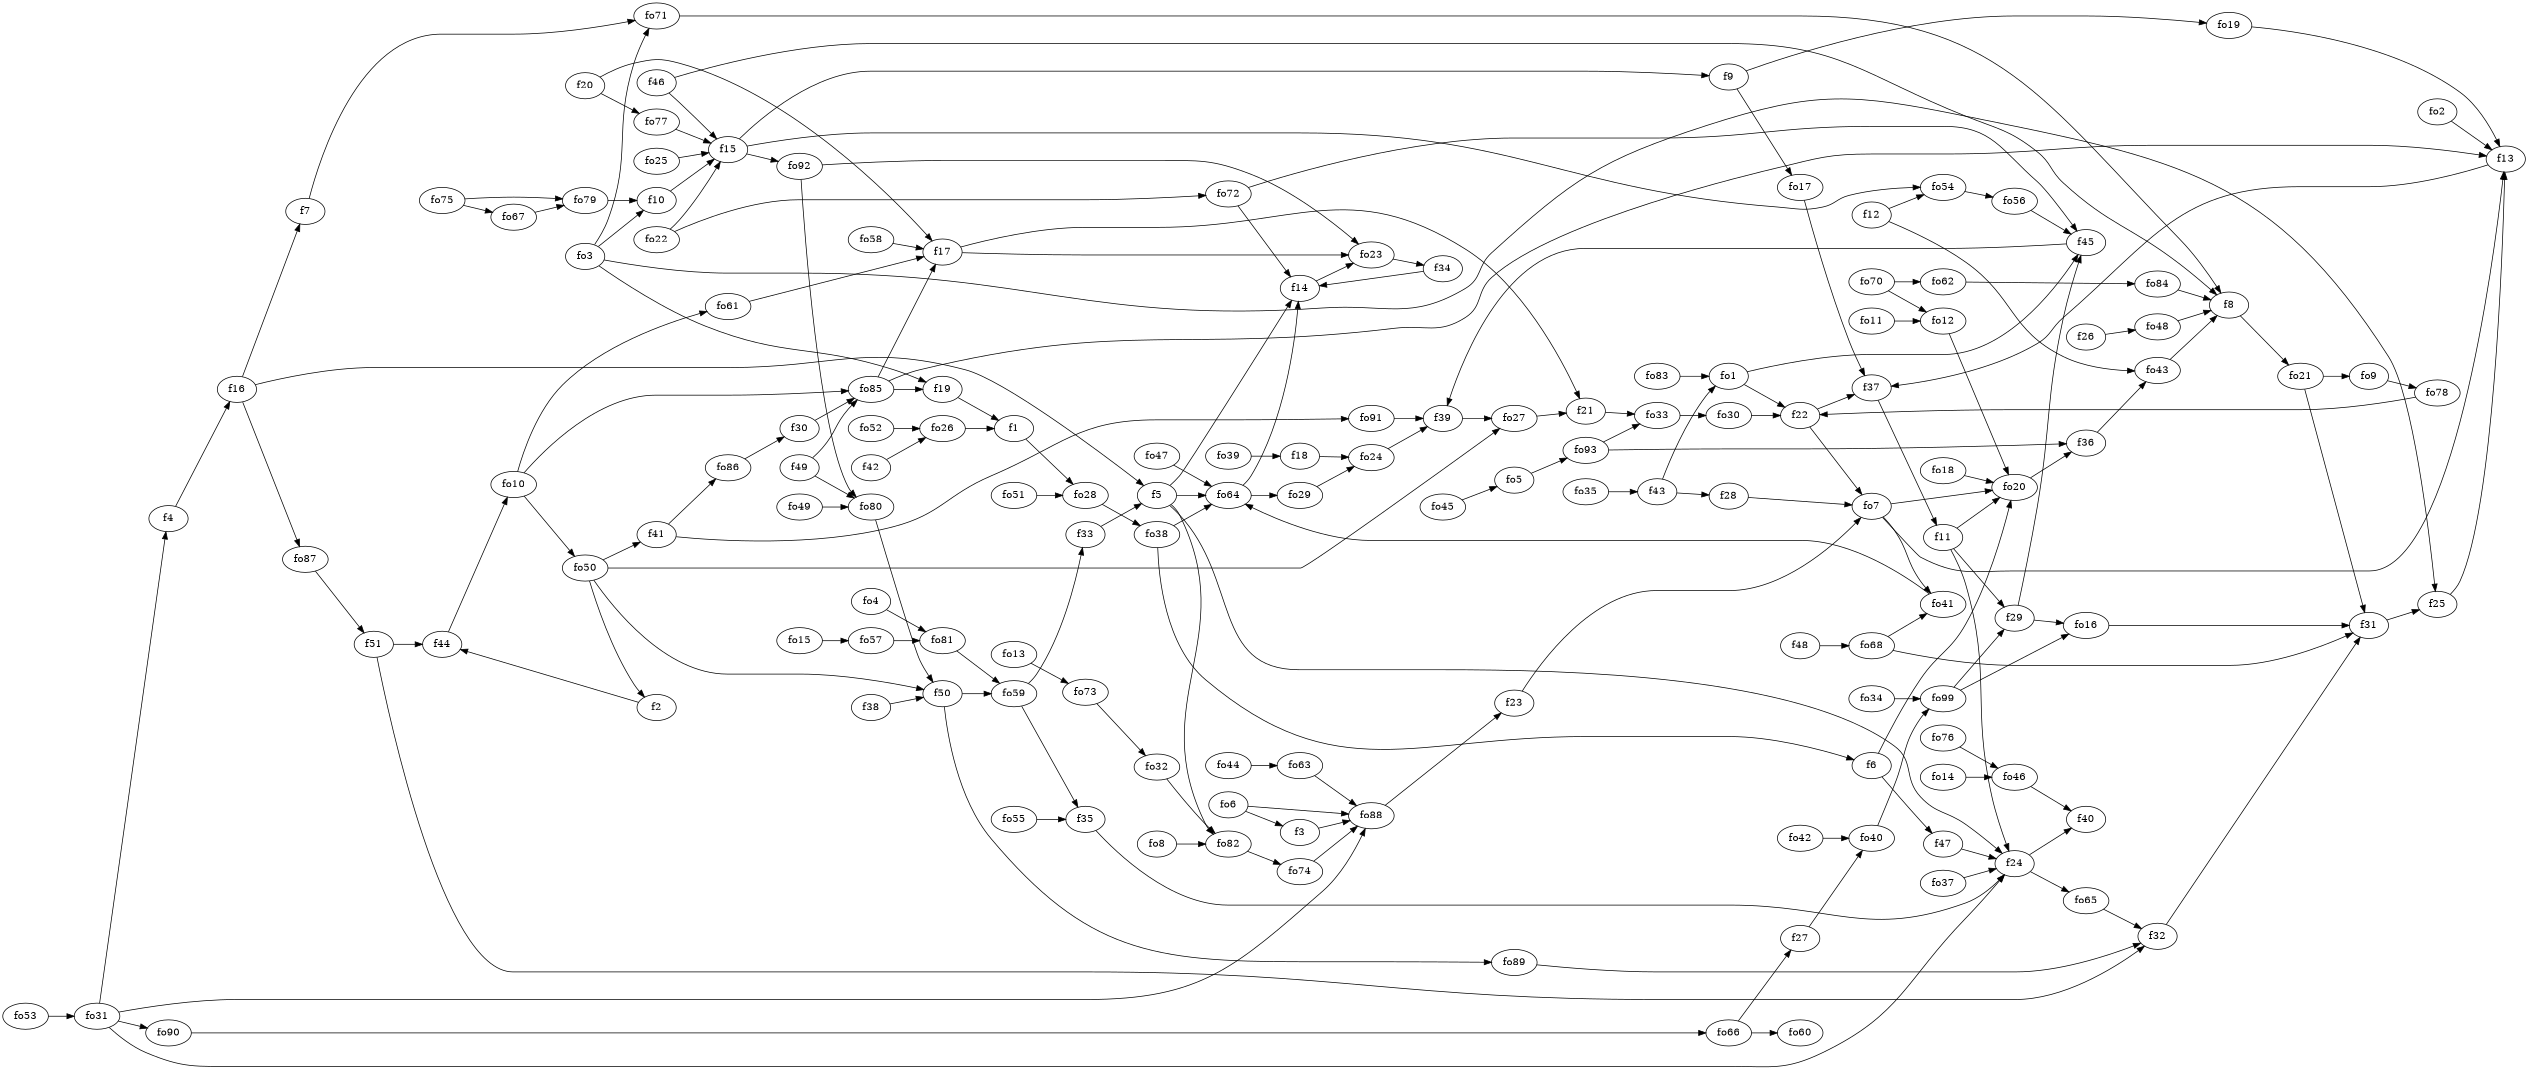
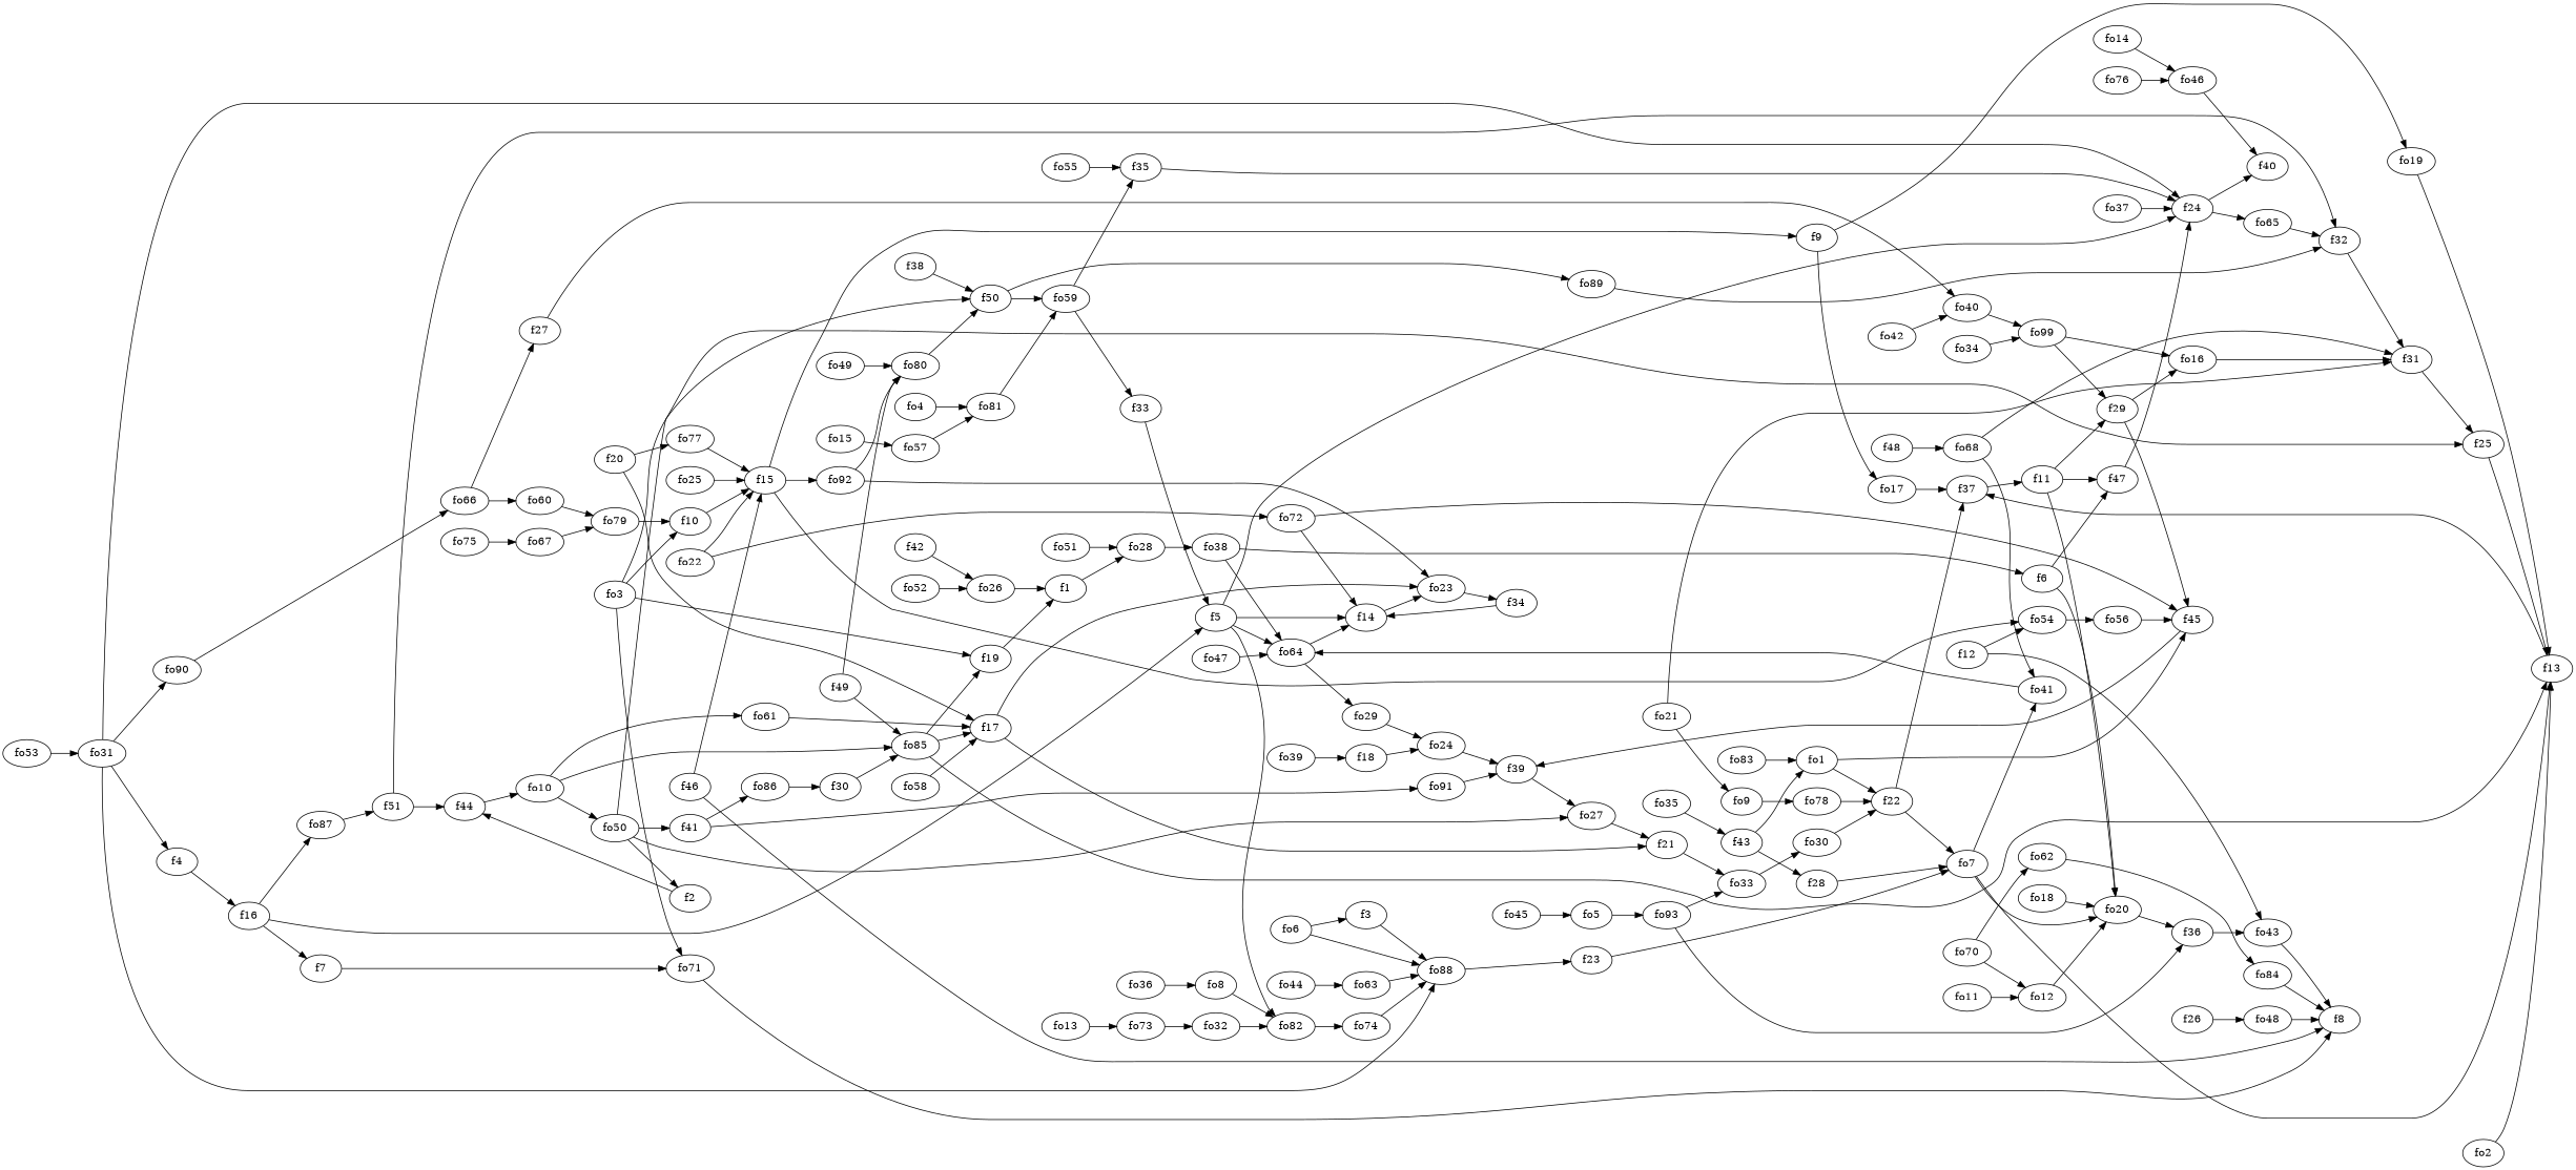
  strict digraph {
    rankdir=LR
    edge [weight=2]
    f1
    fo28
    fo38
    f2
    f44
    fo10
    f3
    fo88
    f23
    f4
    f16
    f5
    f7
    fo87
    f14
    f24
    fo64
    fo82
    fo23
    f40
    fo65
    fo29
    fo74
    f6
    f47
    fo20
    f36
    fo71
    f8
    fo21
    f31
    fo9
    f9
    fo17
    fo19
    f37
    f13
    f10
    f15
    fo54
    fo92
    f11
    f29
    f45
    fo16
    f12
    fo43
    fo56
    f34
    fo80
    f51
    f17
    f21
    fo33
    f18
    fo24
    f39
    f19
    f20
    fo77
    fo30
    f22
    fo7
    fo41
    f32
    f25
    f26
    fo48
    f27
    fo40
    n71 [label=fo99]
    f28
    f30
    fo85
    f33
    f35
    f38
    f50
    fo59
    fo89
    fo27
    fo73
    fo32
    f41
    fo86
    fo91
    f42
    fo26
    f43
    fo1
    fo50
    fo61
    f46
    f48
    fo68
    f49
    fo2
    fo3
    fo4
    fo81
    fo5
    fo93
    fo6
    fo8
    fo78
    fo11
    fo12
    fo13
    fo14
    fo46
    fo15
    fo57
    fo18
    fo22
    fo72
    fo25
    fo31
    fo90
    fo66
    fo34
    fo35
+   fo36
    fo37
    fo39
    fo42
    fo44
    fo63
    fo45
    fo47
    fo49
    fo51
    fo52
    fo53
    fo55
    fo58
    fo60
    fo79
    fo62
    fo84
    fo67
    fo70
    fo75
    fo76
    fo83
    f1 -> fo28
    fo28 -> fo38
    fo38 -> fo64
    fo38 -> f6
    f2 -> f44
    f44 -> fo10
    fo10 -> fo85
    fo10 -> fo50
    fo10 -> fo61
    f3 -> fo88
    fo88 -> f23
    f23 -> fo7
    f4 -> f16
    f16 -> f5
    f16 -> f7
    f16 -> fo87
    f5 -> f14
    f5 -> f24
    f5 -> fo64
    f5 -> fo82
    f7 -> fo71
    fo87 -> f51
    f14 -> fo23
    f24 -> f40
    f24 -> fo65
    fo64 -> f14
    fo64 -> fo29
    fo82 -> fo74
    fo23 -> f34
    fo65 -> f32
    fo29 -> fo24
    fo74 -> fo88
    f6 -> f47
    f6 -> fo20
    f47 -> f24
    fo20 -> f36
    f36 -> fo43
    fo71 -> f8
-   f8 -> fo21
    fo21 -> f31
    fo21 -> fo9
    f31 -> f25
    fo9 -> fo78
    f9 -> fo17
    f9 -> fo19
    fo17 -> f37
    fo19 -> f13
    f37 -> f11
    f13 -> f37
    f10 -> f15
    f15 -> f9
    f15 -> fo54
    f15 -> fo92
    fo54 -> fo56
    fo92 -> fo23
    fo92 -> fo80
-   f11 -> f24
+   f11 -> f47
    f11 -> fo20
    f11 -> f29
    f29 -> f45
    f29 -> fo16
    f45 -> f39
    fo16 -> f31
    f12 -> fo54
    f12 -> fo43
    fo43 -> f8
    fo56 -> f45
    f34 -> f14
    fo80 -> f50
    f51 -> f44
    f51 -> f32
    f17 -> fo23
    f17 -> f21
    f21 -> fo33
    fo33 -> fo30
    f18 -> fo24
    fo24 -> f39
    f39 -> fo27
    f19 -> f1
    f20 -> f17
    f20 -> fo77
    fo77 -> f15
    fo30 -> f22
    f22 -> f37
    f22 -> fo7
    fo7 -> fo20
    fo7 -> f13
    fo7 -> fo41
    fo41 -> fo64
    f32 -> f31
    f25 -> f13
    f26 -> fo48
    fo48 -> f8
    f27 -> fo40
    fo40 -> n71
    n71 -> f29
    n71 -> fo16
    f28 -> fo7
    f30 -> fo85
    fo85 -> f13
    fo85 -> f17
    fo85 -> f19
    f33 -> f5
    f35 -> f24
    f38 -> f50
    f50 -> fo59
    f50 -> fo89
    fo59 -> f33
    fo59 -> f35
    fo89 -> f32
    fo27 -> f21
    fo73 -> fo32
    fo32 -> fo82
    f41 -> fo86
    f41 -> fo91
    fo86 -> f30
    fo91 -> f39
    f42 -> fo26
    fo26 -> f1
    f43 -> f28
    f43 -> fo1
    fo1 -> f45
    fo1 -> f22
    fo50 -> f2
    fo50 -> f50
    fo50 -> fo27
    fo50 -> f41
    fo61 -> f17
    f46 -> f8
    f46 -> f15
    f48 -> fo68
    fo68 -> f31
    fo68 -> fo41
    f49 -> fo80
    f49 -> fo85
    fo2 -> f13
    fo3 -> fo71
    fo3 -> f10
    fo3 -> f19
    fo3 -> f25
    fo4 -> fo81
    fo81 -> fo59
    fo5 -> fo93
    fo93 -> f36
    fo93 -> fo33
    fo6 -> f3
    fo6 -> fo88
    fo8 -> fo82
    fo78 -> f22
    fo11 -> fo12
    fo12 -> fo20
    fo13 -> fo73
    fo14 -> fo46
    fo46 -> f40
    fo15 -> fo57
    fo57 -> fo81
    fo18 -> fo20
    fo22 -> f15
    fo22 -> fo72
    fo72 -> f14
    fo72 -> f45
    fo25 -> f15
    fo31 -> fo88
    fo31 -> f4
    fo31 -> f24
    fo31 -> fo90
    fo90 -> fo66
    fo66 -> f27
    fo66 -> fo60
    fo34 -> n71
    fo35 -> f43
+   fo36 -> fo8
    fo37 -> f24
    fo39 -> f18
    fo42 -> fo40
    fo44 -> fo63
    fo63 -> fo88
    fo45 -> fo5
    fo47 -> fo64
    fo49 -> fo80
    fo51 -> fo28
    fo52 -> fo26
    fo53 -> fo31
    fo55 -> f35
    fo58 -> f17
-   fo75 -> fo79
+   fo60 -> fo79
    fo79 -> f10
    fo62 -> fo84
    fo84 -> f8
    fo67 -> fo79
    fo70 -> fo12
    fo70 -> fo62
    fo75 -> fo67
    fo76 -> fo46
    fo83 -> fo1
  }
